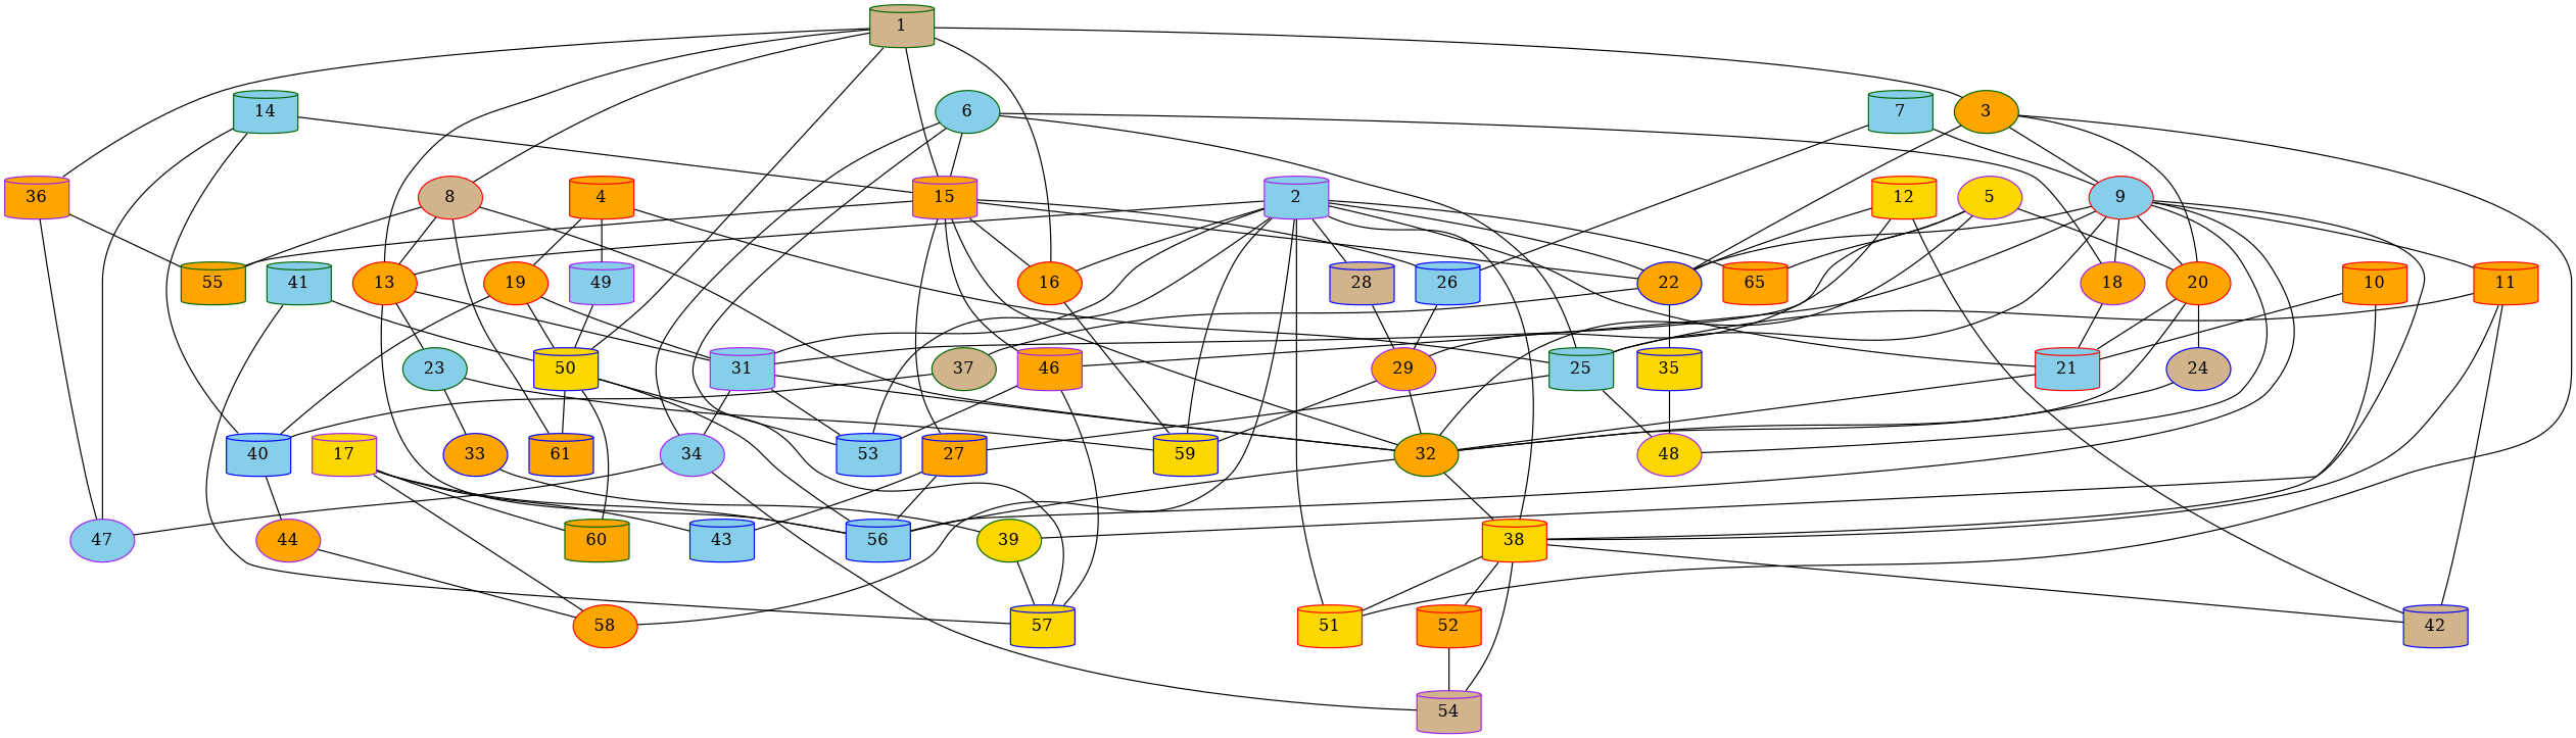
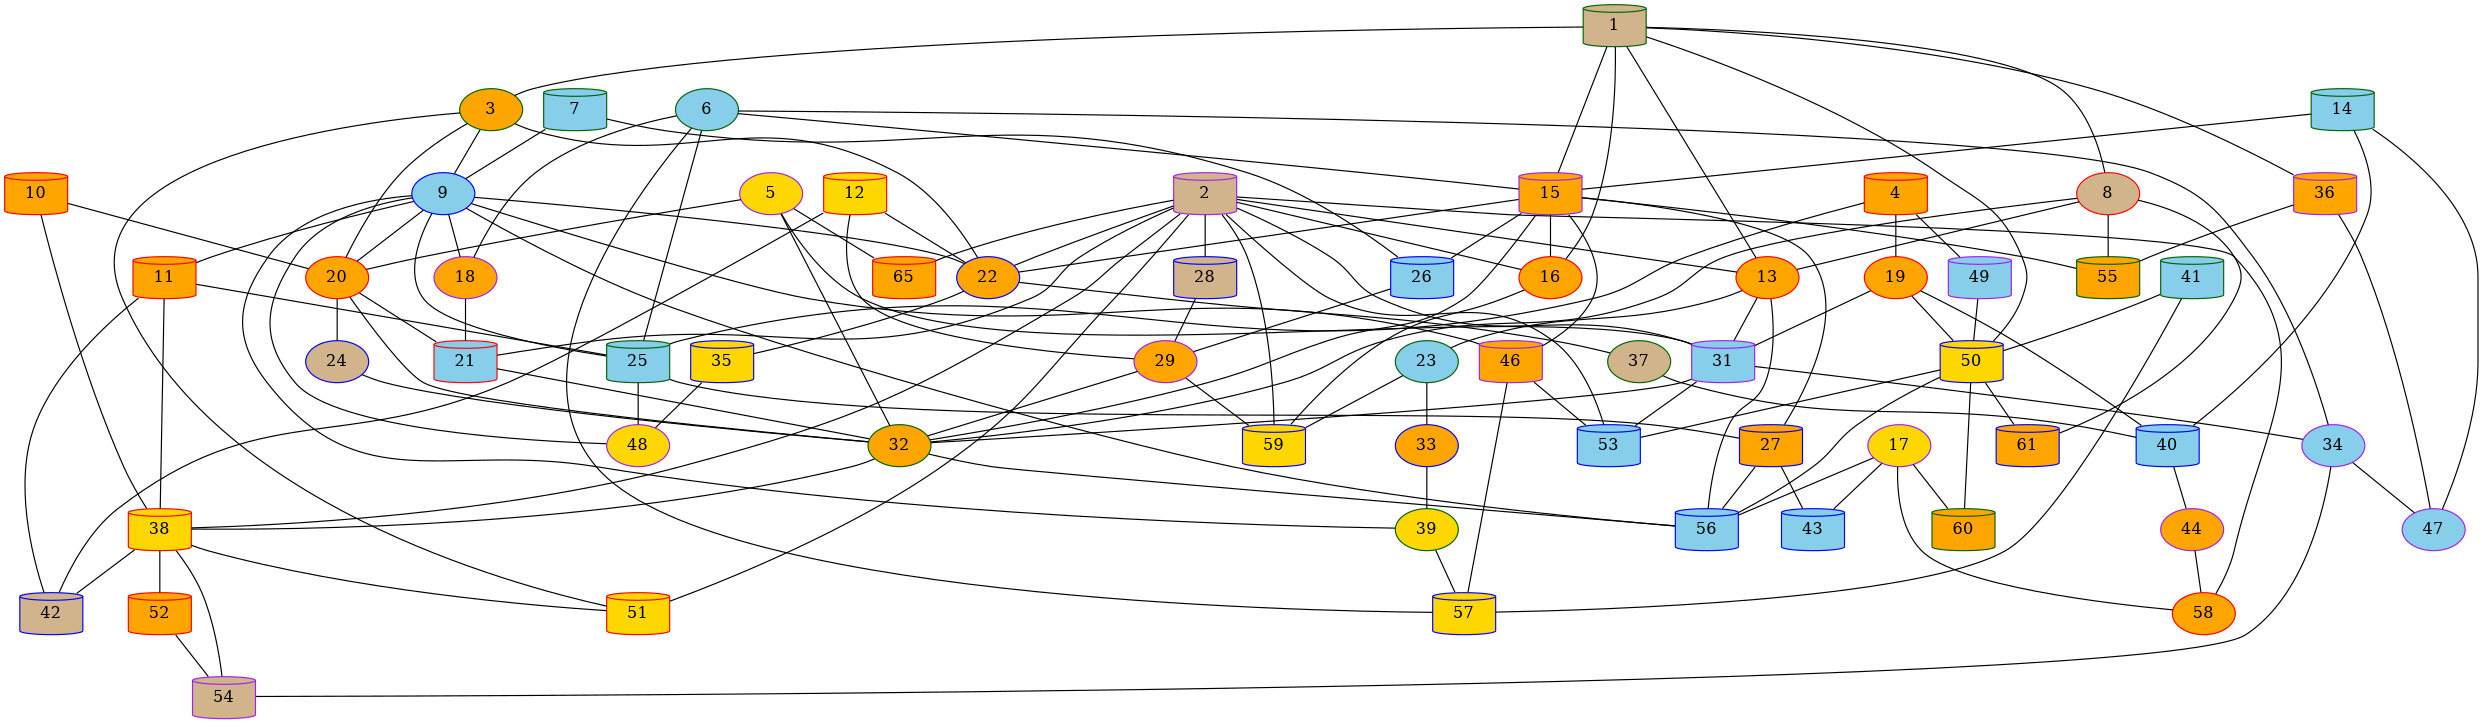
  graph {
    node [color=blue fillcolor=orange shape=cylinder style=filled]
    edge [weight=1.0]
    1 [color=darkgreen fillcolor=tan]
    3 [color=darkgreen shape=ellipse]
    8 [color=red fillcolor=tan shape=ellipse]
    13 [color=red shape=ellipse]
    15 [color=purple]
    16 [color=red shape=ellipse]
    36 [color=purple]
    50 [fillcolor=gold]
    22 [shape=ellipse]
    51 [color=red fillcolor=gold]
-   9 [color=red fillcolor=skyblue shape=ellipse]
+   9 [fillcolor=skyblue shape=ellipse]
    20 [color=red shape=ellipse]
    32 [color=darkgreen shape=ellipse]
    55 [color=darkgreen]
    61
    31 [color=purple fillcolor=skyblue]
    56 [fillcolor=skyblue]
    23 [color=darkgreen fillcolor=skyblue shape=ellipse]
    26 [fillcolor=skyblue]
    46 [color=purple]
    27
    59 [fillcolor=gold]
    47 [color=purple fillcolor=skyblue shape=ellipse]
    53 [fillcolor=skyblue]
    60 [color=darkgreen]
-   2 [color=purple fillcolor=skyblue]
+   2 [color=purple fillcolor=tan]
    21 [color=red fillcolor=skyblue]
    28 [fillcolor=tan]
    38 [color=red fillcolor=gold]
    n30 [color=red label=65]
    58 [color=red shape=ellipse]
    35 [fillcolor=gold]
    37 [color=darkgreen fillcolor=tan shape=ellipse]
    29 [color=purple shape=ellipse]
    34 [color=purple fillcolor=skyblue shape=ellipse]
    42 [fillcolor=tan]
    54 [color=purple fillcolor=tan]
    52 [color=red]
    25 [color=darkgreen fillcolor=skyblue]
    18 [color=purple shape=ellipse]
    11 [color=red]
    39 [color=darkgreen fillcolor=gold shape=ellipse]
    48 [color=purple fillcolor=gold shape=ellipse]
    24 [fillcolor=tan shape=ellipse]
    4 [color=red]
    19 [color=red shape=ellipse]
    49 [color=purple fillcolor=skyblue]
    40 [fillcolor=skyblue]
    5 [color=purple fillcolor=gold shape=ellipse]
    6 [color=darkgreen fillcolor=skyblue shape=ellipse]
    57 [fillcolor=gold]
    7 [color=darkgreen fillcolor=skyblue]
    10 [color=red]
    12 [color=red fillcolor=gold]
    33 [shape=ellipse]
    14 [color=darkgreen fillcolor=skyblue]
    44 [color=purple shape=ellipse]
    43 [fillcolor=skyblue]
-   17 [color=purple fillcolor=gold]
+   17 [color=purple fillcolor=gold shape=ellipse]
    41 [color=darkgreen fillcolor=skyblue]
    1 -- 3 [weight=3.0]
    1 -- 8
    1 -- 13
    1 -- 15
    1 -- 16
    1 -- 36
    1 -- 50
    3 -- 22
    3 -- 51
    3 -- 9
    3 -- 20
    8 -- 13
    8 -- 32
    8 -- 55
    8 -- 61
    13 -- 31
    13 -- 56
    13 -- 23
    15 -- 16
    15 -- 22 [weight=2.0]
    15 -- 32
    15 -- 55
    15 -- 26
    15 -- 46
    15 -- 27
    16 -- 59
    36 -- 55
    36 -- 47
    50 -- 61
    50 -- 56
    50 -- 53
    50 -- 60
    22 -- 35
    22 -- 37
    9 -- 22
    9 -- 20
    9 -- 56 [weight=2.0]
    9 -- 46
    9 -- 25
    9 -- 18
    9 -- 11
    9 -- 39
    9 -- 48
    20 -- 32
    20 -- 21
    20 -- 24
    32 -- 56
    32 -- 38
    31 -- 32
    31 -- 53
    31 -- 34
    23 -- 59
    23 -- 33
    26 -- 29
    46 -- 53
    46 -- 57
    27 -- 56
    27 -- 43
    2 -- 13
    2 -- 16 [weight=2.0]
    2 -- 22 [weight=3.0]
    2 -- 51 [weight=2.0]
    2 -- 31
    2 -- 59
    2 -- 53
    2 -- 21
    2 -- 28
    2 -- 38
    2 -- n30
    2 -- 58 [weight=2.0]
    21 -- 32
    28 -- 29
    38 -- 51
    38 -- 42
    38 -- 54
    38 -- 52
    35 -- 48
    37 -- 40
    29 -- 32
    29 -- 59
    34 -- 47
    34 -- 54
    52 -- 54
    25 -- 27
    25 -- 48
    18 -- 21
    11 -- 38
    11 -- 42
    11 -- 25
    39 -- 57
    24 -- 32
    4 -- 25
    4 -- 19
    4 -- 49
    19 -- 50
    19 -- 31
    19 -- 40
    49 -- 50
    40 -- 44
    5 -- 20
    5 -- 32
    5 -- 31
    5 -- n30
    6 -- 15
    6 -- 34
    6 -- 25
    6 -- 18
    6 -- 57
    7 -- 9 [weight=2.0]
    7 -- 26
-   10 -- 21
+   10 -- 20
    10 -- 38
    12 -- 22
    12 -- 29
    12 -- 42
    33 -- 39
    14 -- 15 [weight=2.0]
    14 -- 47
    14 -- 40
    44 -- 58
    17 -- 56
    17 -- 60
    17 -- 58
    17 -- 43
    41 -- 50
    41 -- 57
  }
